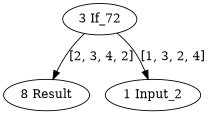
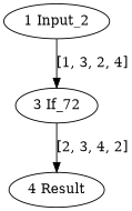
  strict digraph {
    edge [style=solid]
    "3 If_72" [type=If]
-   "4 Result" [type=Result label="8 Result"]
+   "4 Result" [type=Result]
    "1 Input_2" [type=Parameter]
    "3 If_72" -> "4 Result" [label="[2, 3, 4, 2]"]
-   "3 If_72" -> "1 Input_2" [label="[1, 3, 2, 4]"]
+   "1 Input_2" -> "3 If_72" [label="[1, 3, 2, 4]"]
  }
